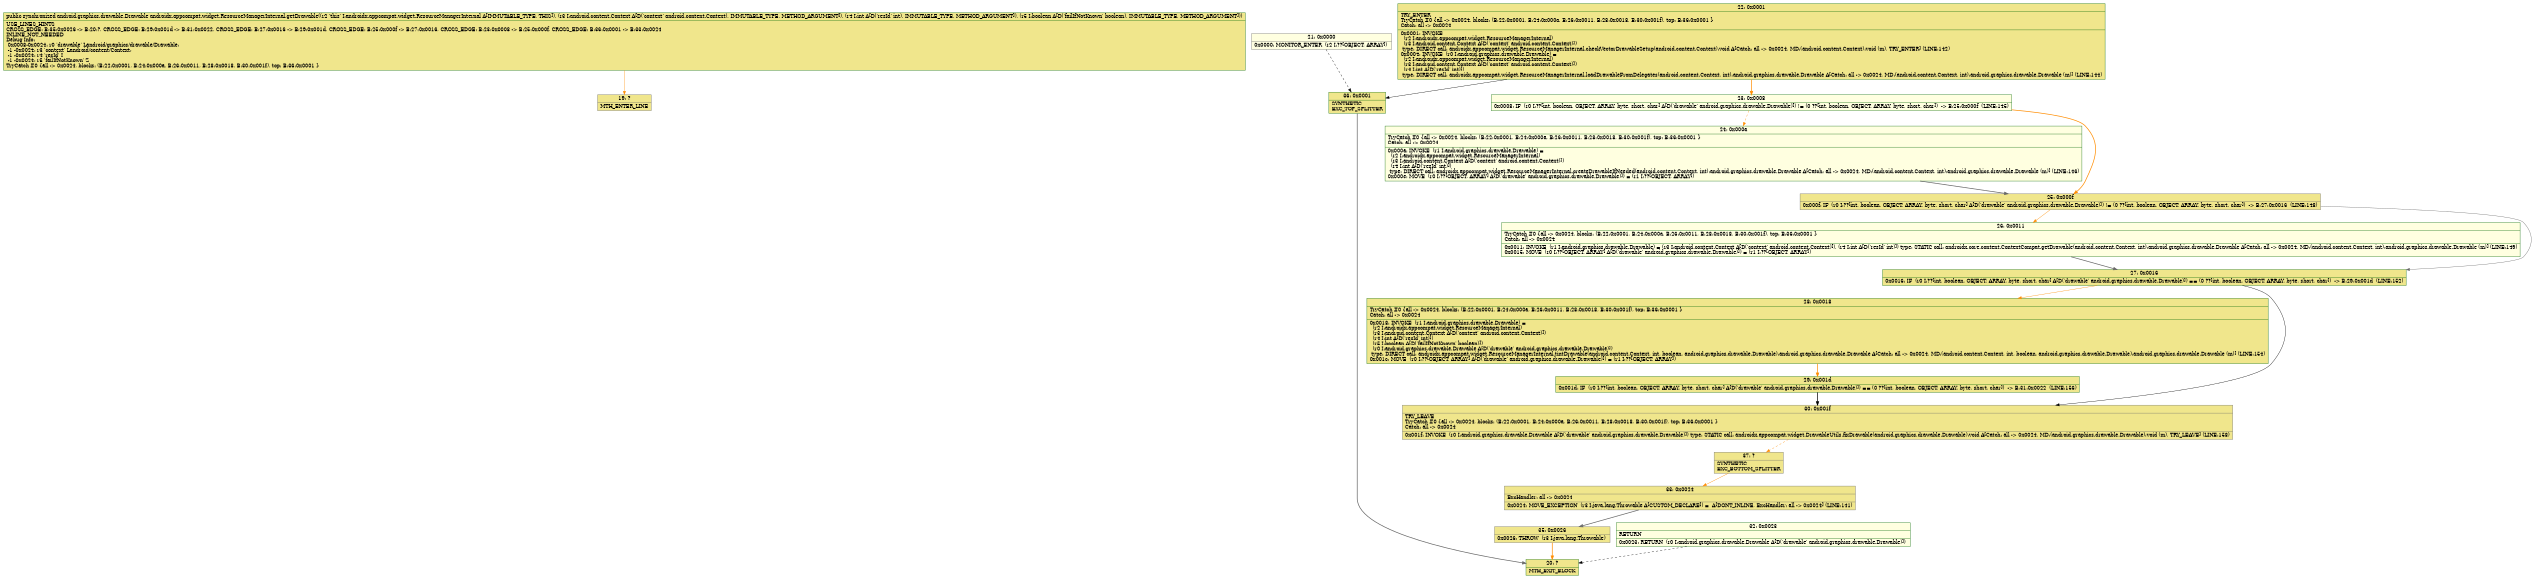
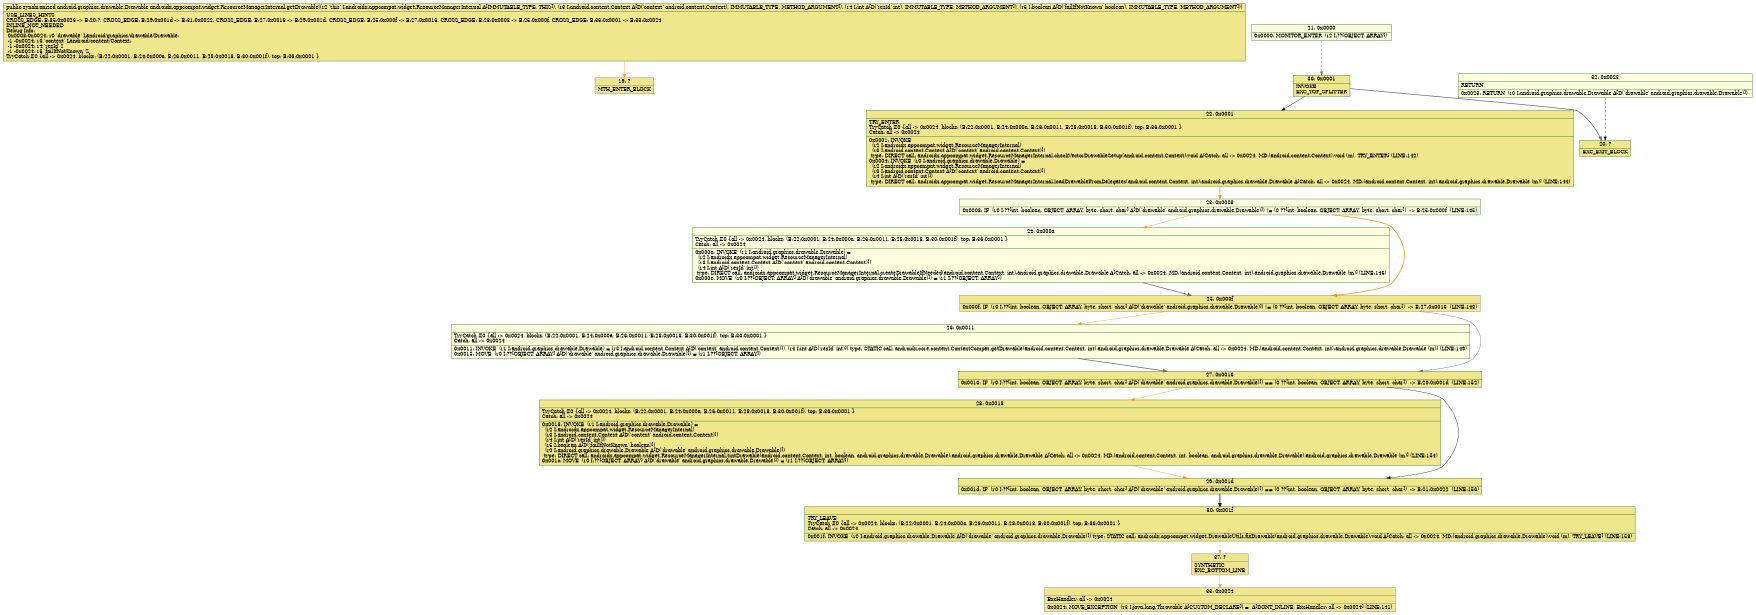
  digraph {
    node [color=darkgreen fillcolor=khaki shape=record style=filled]
    edge [color=darkorange style=solid]
-   n1 [color=gray40 label="{19\:\ ?|MTH_ENTER_LINE\l}"]
-   n2 [color=gray40 fillcolor=lightyellow label="{21\:\ 0x0000|0x0000: MONITOR_ENTER  (r2 I:??[OBJECT, ARRAY]) \l}"]
-   n3 [label="{36\:\ 0x0001|SYNTHETIC\lEXC_TOP_SPLITTER\l}"]
+   n1 [color=gray40 label="{19\:\ ?|MTH_ENTER_BLOCK\l}"]
+   n2 [fillcolor=lightyellow label="{21\:\ 0x0000|0x0000: MONITOR_ENTER  (r2 I:??[OBJECT, ARRAY]) \l}"]
+   n3 [label="{36\:\ 0x0001|INVOKE\lEXC_TOP_SPLITTER\l}"]
    n4 [label="{22\:\ 0x0001|TRY_ENTER\lTryCatch #0 \{all \-\> 0x0024, blocks: (B:22:0x0001, B:24:0x000a, B:26:0x0011, B:28:0x0018, B:30:0x001f), top: B:36:0x0001 \}\lCatch: all \-\> 0x0024\l|0x0001: INVOKE  \l  (r2 I:androidx.appcompat.widget.ResourceManagerInternal)\l  (r3 I:android.content.Context A[D('context' android.content.Context)])\l type: DIRECT call: androidx.appcompat.widget.ResourceManagerInternal.checkVectorDrawableSetup(android.content.Context):void A[Catch: all \-\> 0x0024, MD:(android.content.Context):void (m), TRY_ENTER] (LINE:142)\l0x0004: INVOKE  (r0 I:android.graphics.drawable.Drawable) = \l  (r2 I:androidx.appcompat.widget.ResourceManagerInternal)\l  (r3 I:android.content.Context A[D('context' android.content.Context)])\l  (r4 I:int A[D('resId' int)])\l type: DIRECT call: androidx.appcompat.widget.ResourceManagerInternal.loadDrawableFromDelegates(android.content.Context, int):android.graphics.drawable.Drawable A[Catch: all \-\> 0x0024, MD:(android.content.Context, int):android.graphics.drawable.Drawable (m)] (LINE:144)\l}"]
-   n5 [label="{20\:\ ?|MTH_EXIT_BLOCK\l}"]
+   n5 [label="{20\:\ ?|EXC_EXIT_BLOCK\l}"]
    n6 [fillcolor=lightyellow label="{23\:\ 0x0008|0x0008: IF  (r0 I:??[int, boolean, OBJECT, ARRAY, byte, short, char] A[D('drawable' android.graphics.drawable.Drawable)]) != (0 ??[int, boolean, OBJECT, ARRAY, byte, short, char])  \-\> B:25:0x000f  (LINE:145)\l}"]
    n7 [color=gray40 label="{33\:\ 0x0024|ExcHandler: all \-\> 0x0024\l|0x0024: MOVE_EXCEPTION  (r3 I:java.lang.Throwable A[CUSTOM_DECLARE]) =  A[DONT_INLINE, ExcHandler: all \-\> 0x0024] (LINE:141)\l}"]
-   n8 [color=gray40 label="{35\:\ 0x0026|0x0026: THROW  (r3 I:java.lang.Throwable) \l}"]
    n9 [fillcolor=lightyellow label="{24\:\ 0x000a|TryCatch #0 \{all \-\> 0x0024, blocks: (B:22:0x0001, B:24:0x000a, B:26:0x0011, B:28:0x0018, B:30:0x001f), top: B:36:0x0001 \}\lCatch: all \-\> 0x0024\l|0x000a: INVOKE  (r1 I:android.graphics.drawable.Drawable) = \l  (r2 I:androidx.appcompat.widget.ResourceManagerInternal)\l  (r3 I:android.content.Context A[D('context' android.content.Context)])\l  (r4 I:int A[D('resId' int)])\l type: DIRECT call: androidx.appcompat.widget.ResourceManagerInternal.createDrawableIfNeeded(android.content.Context, int):android.graphics.drawable.Drawable A[Catch: all \-\> 0x0024, MD:(android.content.Context, int):android.graphics.drawable.Drawable (m)] (LINE:146)\l0x000e: MOVE  (r0 I:??[OBJECT, ARRAY] A[D('drawable' android.graphics.drawable.Drawable)]) = (r1 I:??[OBJECT, ARRAY]) \l}"]
    n10 [color=gray40 label="{25\:\ 0x000f|0x000f: IF  (r0 I:??[int, boolean, OBJECT, ARRAY, byte, short, char] A[D('drawable' android.graphics.drawable.Drawable)]) != (0 ??[int, boolean, OBJECT, ARRAY, byte, short, char])  \-\> B:27:0x0016  (LINE:148)\l}"]
    n11 [fillcolor=lightyellow label="{26\:\ 0x0011|TryCatch #0 \{all \-\> 0x0024, blocks: (B:22:0x0001, B:24:0x000a, B:26:0x0011, B:28:0x0018, B:30:0x001f), top: B:36:0x0001 \}\lCatch: all \-\> 0x0024\l|0x0011: INVOKE  (r1 I:android.graphics.drawable.Drawable) = (r3 I:android.content.Context A[D('context' android.content.Context)]), (r4 I:int A[D('resId' int)]) type: STATIC call: androidx.core.content.ContextCompat.getDrawable(android.content.Context, int):android.graphics.drawable.Drawable A[Catch: all \-\> 0x0024, MD:(android.content.Context, int):android.graphics.drawable.Drawable (m)] (LINE:149)\l0x0015: MOVE  (r0 I:??[OBJECT, ARRAY] A[D('drawable' android.graphics.drawable.Drawable)]) = (r1 I:??[OBJECT, ARRAY]) \l}"]
    n12 [label="{27\:\ 0x0016|0x0016: IF  (r0 I:??[int, boolean, OBJECT, ARRAY, byte, short, char] A[D('drawable' android.graphics.drawable.Drawable)]) == (0 ??[int, boolean, OBJECT, ARRAY, byte, short, char])  \-\> B:29:0x001d  (LINE:152)\l}"]
    n13 [label="{28\:\ 0x0018|TryCatch #0 \{all \-\> 0x0024, blocks: (B:22:0x0001, B:24:0x000a, B:26:0x0011, B:28:0x0018, B:30:0x001f), top: B:36:0x0001 \}\lCatch: all \-\> 0x0024\l|0x0018: INVOKE  (r1 I:android.graphics.drawable.Drawable) = \l  (r2 I:androidx.appcompat.widget.ResourceManagerInternal)\l  (r3 I:android.content.Context A[D('context' android.content.Context)])\l  (r4 I:int A[D('resId' int)])\l  (r5 I:boolean A[D('failIfNotKnown' boolean)])\l  (r0 I:android.graphics.drawable.Drawable A[D('drawable' android.graphics.drawable.Drawable)])\l type: DIRECT call: androidx.appcompat.widget.ResourceManagerInternal.tintDrawable(android.content.Context, int, boolean, android.graphics.drawable.Drawable):android.graphics.drawable.Drawable A[Catch: all \-\> 0x0024, MD:(android.content.Context, int, boolean, android.graphics.drawable.Drawable):android.graphics.drawable.Drawable (m)] (LINE:154)\l0x001c: MOVE  (r0 I:??[OBJECT, ARRAY] A[D('drawable' android.graphics.drawable.Drawable)]) = (r1 I:??[OBJECT, ARRAY]) \l}"]
    n14 [label="{29\:\ 0x001d|0x001d: IF  (r0 I:??[int, boolean, OBJECT, ARRAY, byte, short, char] A[D('drawable' android.graphics.drawable.Drawable)]) == (0 ??[int, boolean, OBJECT, ARRAY, byte, short, char])  \-\> B:31:0x0022  (LINE:156)\l}"]
-   n15 [color=gray40 label="{30\:\ 0x001f|TRY_LEAVE\lTryCatch #0 \{all \-\> 0x0024, blocks: (B:22:0x0001, B:24:0x000a, B:26:0x0011, B:28:0x0018, B:30:0x001f), top: B:36:0x0001 \}\lCatch: all \-\> 0x0024\l|0x001f: INVOKE  (r0 I:android.graphics.drawable.Drawable A[D('drawable' android.graphics.drawable.Drawable)]) type: STATIC call: androidx.appcompat.widget.DrawableUtils.fixDrawable(android.graphics.drawable.Drawable):void A[Catch: all \-\> 0x0024, MD:(android.graphics.drawable.Drawable):void (m), TRY_LEAVE] (LINE:158)\l}"]
-   n16 [color=gray40 label="{37\:\ ?|SYNTHETIC\lEXC_BOTTOM_SPLITTER\l}"]
+   n15 [label="{30\:\ 0x001f|TRY_LEAVE\lTryCatch #0 \{all \-\> 0x0024, blocks: (B:22:0x0001, B:24:0x000a, B:26:0x0011, B:28:0x0018, B:30:0x001f), top: B:36:0x0001 \}\lCatch: all \-\> 0x0024\l|0x001f: INVOKE  (r0 I:android.graphics.drawable.Drawable A[D('drawable' android.graphics.drawable.Drawable)]) type: STATIC call: androidx.appcompat.widget.DrawableUtils.fixDrawable(android.graphics.drawable.Drawable):void A[Catch: all \-\> 0x0024, MD:(android.graphics.drawable.Drawable):void (m), TRY_LEAVE] (LINE:158)\l}"]
+   n16 [color=gray40 label="{37\:\ ?|SYNTHETIC\lEXC_BOTTOM_LINE\l}"]
    n17 [fillcolor=lightyellow label="{32\:\ 0x0023|RETURN\l|0x0023: RETURN  (r0 I:android.graphics.drawable.Drawable A[D('drawable' android.graphics.drawable.Drawable)]) \l}"]
    n18 [label="{public synchronized android.graphics.drawable.Drawable androidx.appcompat.widget.ResourceManagerInternal.getDrawable((r2 'this' I:androidx.appcompat.widget.ResourceManagerInternal A[IMMUTABLE_TYPE, THIS]), (r3 I:android.content.Context A[D('context' android.content.Context), IMMUTABLE_TYPE, METHOD_ARGUMENT]), (r4 I:int A[D('resId' int), IMMUTABLE_TYPE, METHOD_ARGUMENT]), (r5 I:boolean A[D('failIfNotKnown' boolean), IMMUTABLE_TYPE, METHOD_ARGUMENT]))  | USE_LINES_HINTS\lCROSS_EDGE: B:35:0x0026 \-\> B:20:?, CROSS_EDGE: B:29:0x001d \-\> B:31:0x0022, CROSS_EDGE: B:27:0x0016 \-\> B:29:0x001d, CROSS_EDGE: B:25:0x000f \-\> B:27:0x0016, CROSS_EDGE: B:23:0x0008 \-\> B:25:0x000f, CROSS_EDGE: B:36:0x0001 \-\> B:33:0x0024\lINLINE_NOT_NEEDED\lDebug Info:\l  0x0008\-0x0024: r0 'drawable' Landroid\/graphics\/drawable\/Drawable;\l  \-1 \-0x0024: r3 'context' Landroid\/content\/Context;\l  \-1 \-0x0024: r4 'resId' I\l  \-1 \-0x0024: r5 'failIfNotKnown' Z\lTryCatch #0 \{all \-\> 0x0024, blocks: (B:22:0x0001, B:24:0x000a, B:26:0x0011, B:28:0x0018, B:30:0x001f), top: B:36:0x0001 \}\l}"]
-   n2 -> n3 [color=black style=dashed]
-   n4 -> n3 [color=black]
+   n2 -> n3 [color=gray40 style=dashed]
+   n3 -> n4 [color=black]
    n3 -> n5 [color=gray40 style=bold]
    n4 -> n6 [style=bold]
-   n6 -> n9 [style=dashed]
+   n6 -> n9
    n6 -> n10 [style=bold]
-   n7 -> n8 [color=gray40 style=bold]
-   n8 -> n5 [style=bold]
    n9 -> n10 [color=gray40 style=bold]
    n10 -> n11
    n10 -> n12 [color=gray40]
    n11 -> n12 [color=gray40 style=bold]
    n12 -> n13
-   n12 -> n15 [color=black]
-   n13 -> n14 [style=bold]
+   n12 -> n14 [color=black]
+   n13 -> n14
    n14 -> n15 [color=black style=bold]
    n15 -> n16 [style=dashed]
    n16 -> n7
    n17 -> n5 [color=black style=dashed]
    n18 -> n1
  }
